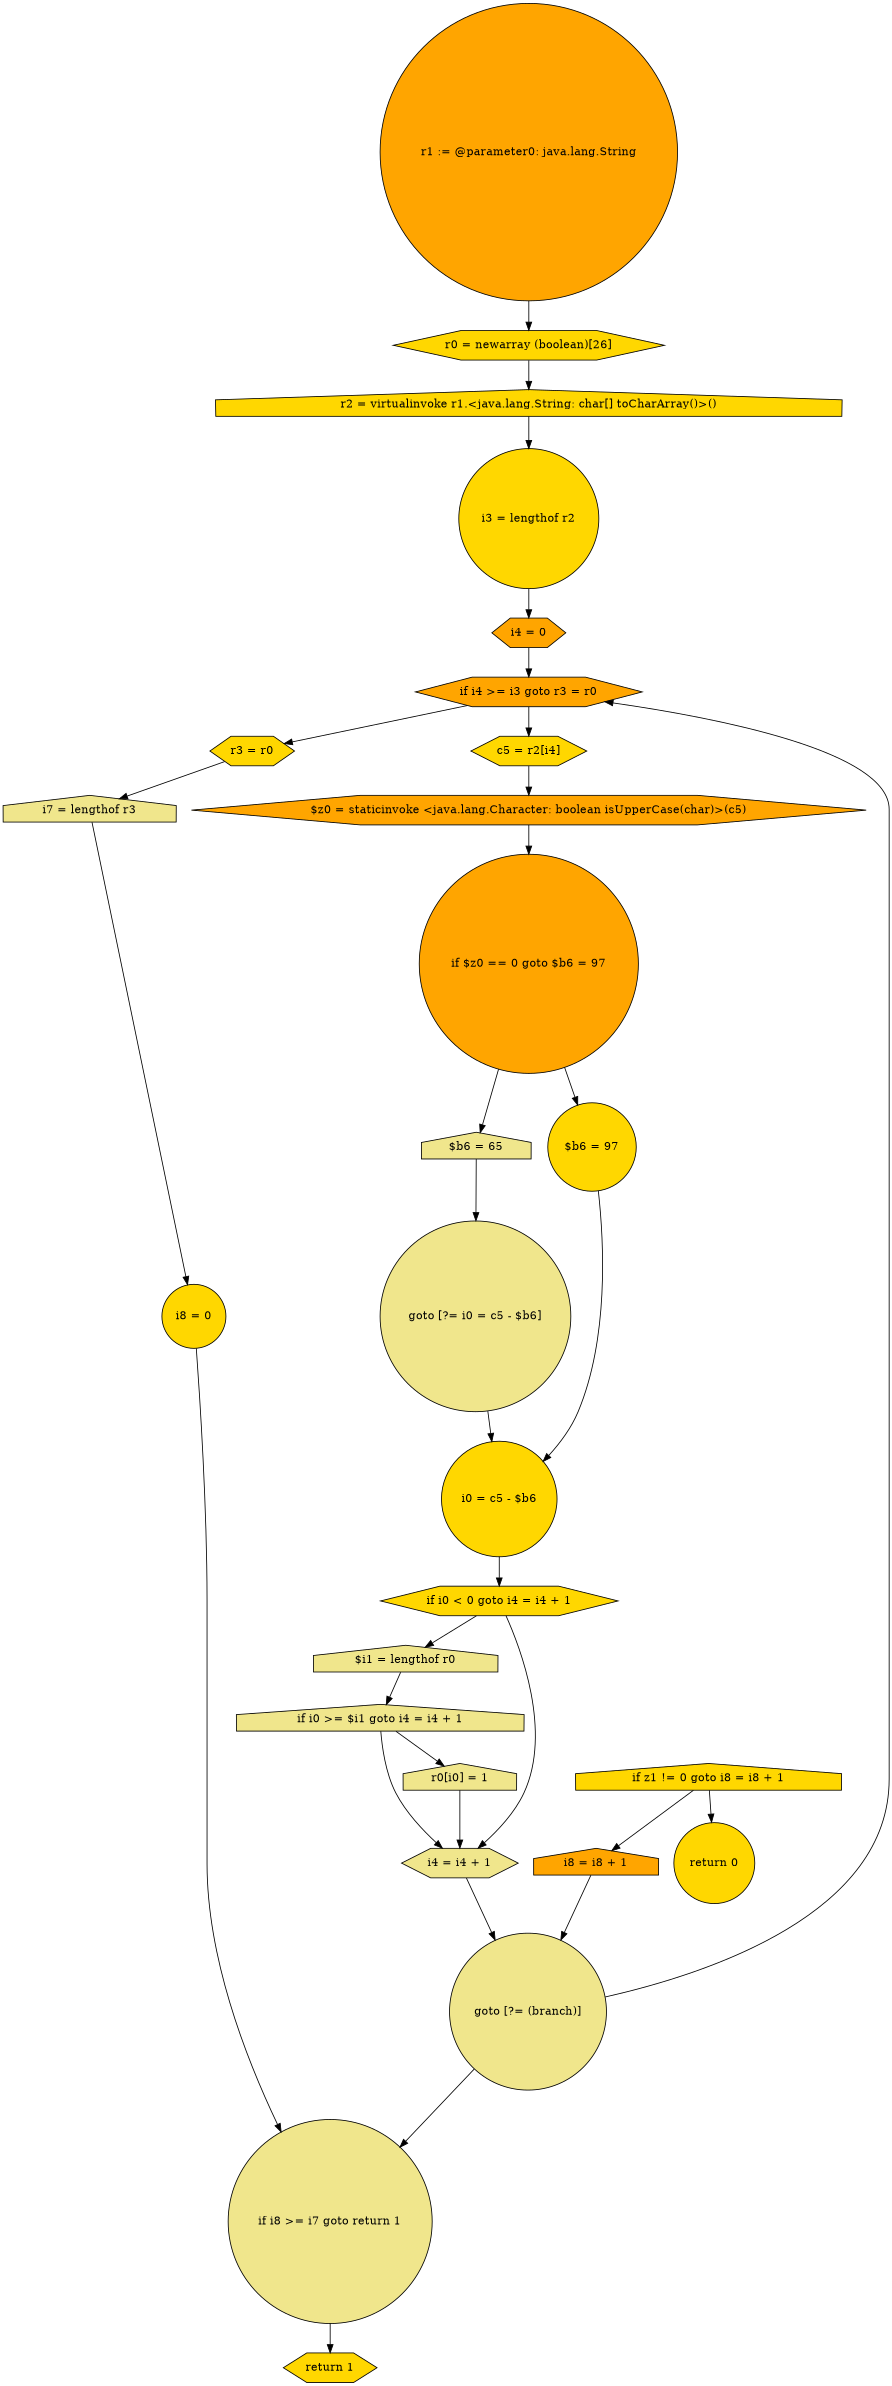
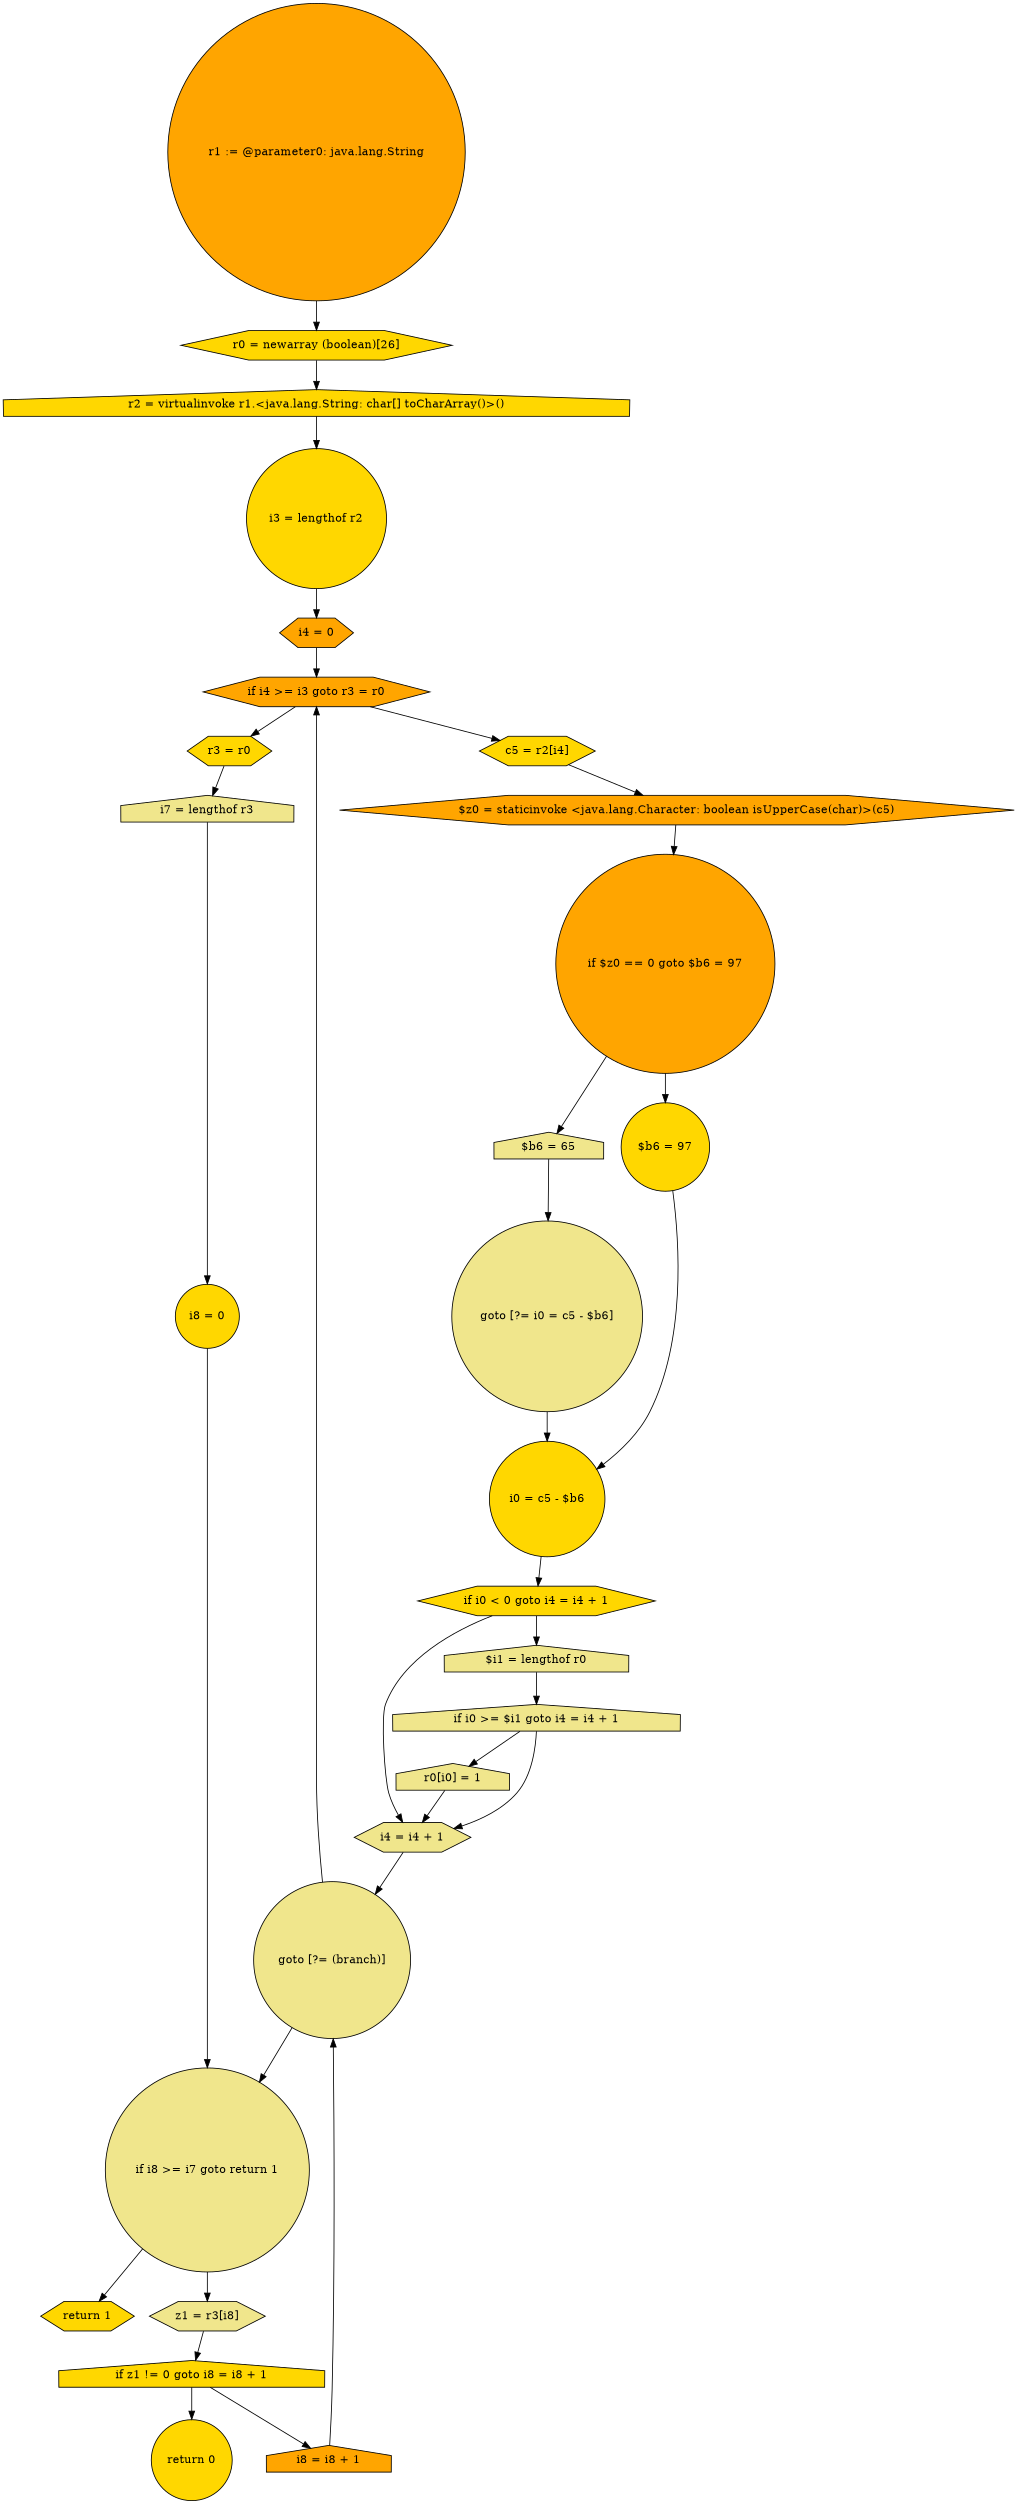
  digraph {
    node [fillcolor=gold shape=circle style=filled]
    "r1 := @parameter0: java.lang.String" [fillcolor=orange]
    "r0 = newarray (boolean)[26]" [shape=hexagon]
    "r2 = virtualinvoke r1.<java.lang.String: char[] toCharArray()>()" [shape=house]
    "i3 = lengthof r2"
    "i4 = 0" [fillcolor=orange shape=hexagon]
    "if i4 >= i3 goto r3 = r0" [fillcolor=orange shape=hexagon]
    "c5 = r2[i4]" [shape=hexagon]
    "r3 = r0" [shape=hexagon]
    "$z0 = staticinvoke <java.lang.Character: boolean isUpperCase(char)>(c5)" [fillcolor=orange shape=hexagon]
    "i7 = lengthof r3" [fillcolor=khaki shape=house]
    "if $z0 == 0 goto $b6 = 97" [fillcolor=orange]
    "$b6 = 65" [fillcolor=khaki shape=house]
    "$b6 = 97"
    "goto [?= i0 = c5 - $b6]" [fillcolor=khaki]
    "i0 = c5 - $b6"
    "if i0 < 0 goto i4 = i4 + 1" [shape=hexagon]
    "$i1 = lengthof r0" [fillcolor=khaki shape=house]
    "i4 = i4 + 1" [fillcolor=khaki shape=hexagon]
    "if i0 >= $i1 goto i4 = i4 + 1" [fillcolor=khaki shape=house]
    "goto [?= (branch)]" [fillcolor=khaki]
    "r0[i0] = 1" [fillcolor=khaki shape=house]
    "if i8 >= i7 goto return 1" [fillcolor=khaki]
+   "z1 = r3[i8]" [fillcolor=khaki shape=hexagon]
    "return 1" [shape=hexagon]
    "i8 = 0"
    "if z1 != 0 goto i8 = i8 + 1" [shape=house]
    "return 0"
    "i8 = i8 + 1" [fillcolor=orange shape=house]
    "r1 := @parameter0: java.lang.String" -> "r0 = newarray (boolean)[26]"
    "r0 = newarray (boolean)[26]" -> "r2 = virtualinvoke r1.<java.lang.String: char[] toCharArray()>()"
    "r2 = virtualinvoke r1.<java.lang.String: char[] toCharArray()>()" -> "i3 = lengthof r2"
    "i3 = lengthof r2" -> "i4 = 0"
    "i4 = 0" -> "if i4 >= i3 goto r3 = r0"
    "if i4 >= i3 goto r3 = r0" -> "c5 = r2[i4]"
    "if i4 >= i3 goto r3 = r0" -> "r3 = r0"
    "c5 = r2[i4]" -> "$z0 = staticinvoke <java.lang.Character: boolean isUpperCase(char)>(c5)"
    "r3 = r0" -> "i7 = lengthof r3"
    "$z0 = staticinvoke <java.lang.Character: boolean isUpperCase(char)>(c5)" -> "if $z0 == 0 goto $b6 = 97"
    "i7 = lengthof r3" -> "i8 = 0"
    "if $z0 == 0 goto $b6 = 97" -> "$b6 = 65"
    "if $z0 == 0 goto $b6 = 97" -> "$b6 = 97"
    "$b6 = 65" -> "goto [?= i0 = c5 - $b6]"
    "$b6 = 97" -> "i0 = c5 - $b6"
    "goto [?= i0 = c5 - $b6]" -> "i0 = c5 - $b6"
    "i0 = c5 - $b6" -> "if i0 < 0 goto i4 = i4 + 1"
    "if i0 < 0 goto i4 = i4 + 1" -> "$i1 = lengthof r0"
    "if i0 < 0 goto i4 = i4 + 1" -> "i4 = i4 + 1"
    "$i1 = lengthof r0" -> "if i0 >= $i1 goto i4 = i4 + 1"
    "i4 = i4 + 1" -> "goto [?= (branch)]"
    "if i0 >= $i1 goto i4 = i4 + 1" -> "i4 = i4 + 1"
    "if i0 >= $i1 goto i4 = i4 + 1" -> "r0[i0] = 1"
    "goto [?= (branch)]" -> "if i4 >= i3 goto r3 = r0"
    "goto [?= (branch)]" -> "if i8 >= i7 goto return 1"
    "r0[i0] = 1" -> "i4 = i4 + 1"
+   "if i8 >= i7 goto return 1" -> "z1 = r3[i8]"
    "if i8 >= i7 goto return 1" -> "return 1"
+   "z1 = r3[i8]" -> "if z1 != 0 goto i8 = i8 + 1"
    "i8 = 0" -> "if i8 >= i7 goto return 1"
    "if z1 != 0 goto i8 = i8 + 1" -> "return 0"
    "if z1 != 0 goto i8 = i8 + 1" -> "i8 = i8 + 1"
    "i8 = i8 + 1" -> "goto [?= (branch)]"
  }
